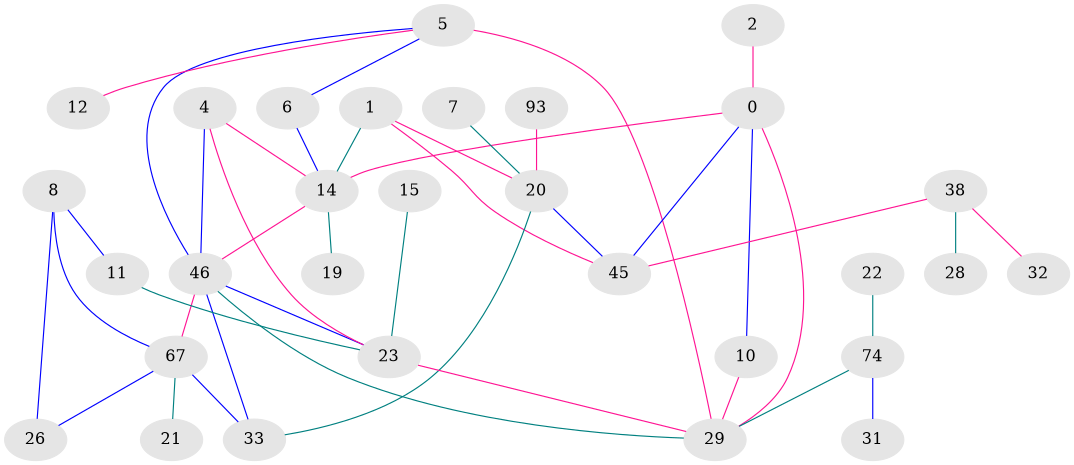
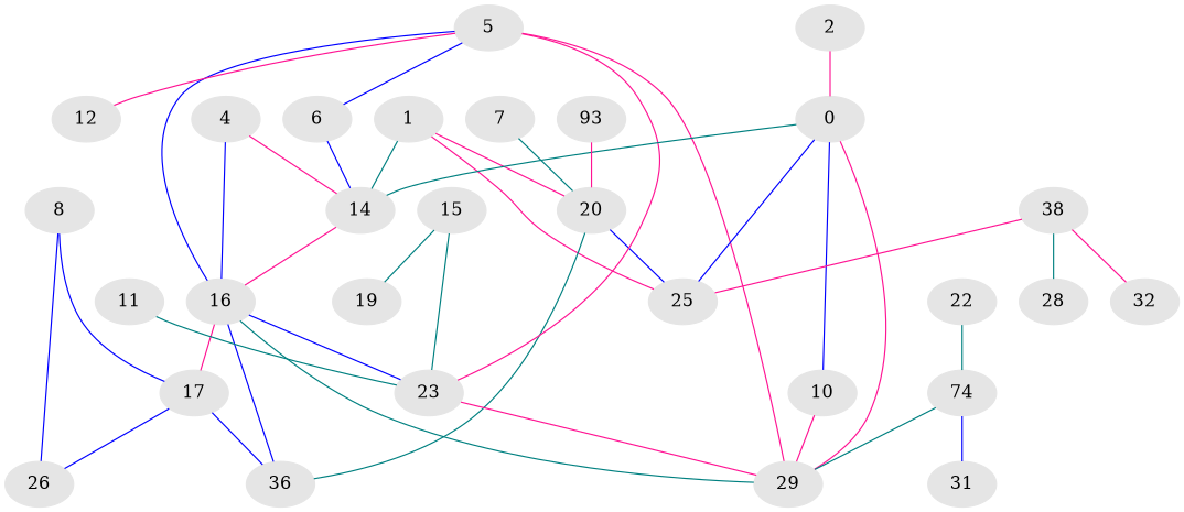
  graph {
    node [color=gray90 style=filled]
    edge [color=deeppink weight=1.0]
    1
    14
    20
-   25 [label=45]
+   25
    5
    23
-   16 [label=46]
+   16
    6
    12
    29
    19
-   33
+   33 [label=36]
    n13 [label=0]
    2
    10
    4
-   17 [label=67]
+   17
    7
    8
    11
    26
-   21
    n23 [label=93]
    15
    n25 [label=38]
    28
    32
    n28 [label=74]
    22
    31
    1 -- 14 [color=teal]
    1 -- 20
    1 -- 25
    14 -- 16
-   14 -- 19 [color=teal]
+   15 -- 19 [color=teal]
    20 -- 25 [color=blue]
    20 -- 33 [color=teal]
-   4 -- 23 [weight=2.0]
+   5 -- 23 [weight=2.0]
    5 -- 16 [color=blue]
    5 -- 6 [color=blue]
    5 -- 12
    5 -- 29
    23 -- 29
    16 -- 23 [color=blue]
    16 -- 29 [color=teal]
    16 -- 33 [color=blue]
    16 -- 17 [weight=2.0]
    6 -- 14 [color=blue]
-   n13 -- 14
+   n13 -- 14 [color=teal]
    n13 -- 25 [color=blue]
    n13 -- 29
    n13 -- 10 [color=blue]
    2 -- n13
    10 -- 29
    4 -- 14
    4 -- 16 [color=blue]
    17 -- 33 [color=blue]
    17 -- 26 [color=blue]
-   17 -- 21 [color=teal]
    7 -- 20 [color=teal]
    8 -- 17 [color=blue]
-   8 -- 11 [color=blue]
    8 -- 26 [color=blue]
    11 -- 23 [color=teal]
    n23 -- 20
    15 -- 23 [color=teal]
    n25 -- 25
    n25 -- 28 [color=teal]
    n25 -- 32
    n28 -- 29 [color=teal]
    n28 -- 31 [color=blue]
    22 -- n28 [color=teal]
  }
